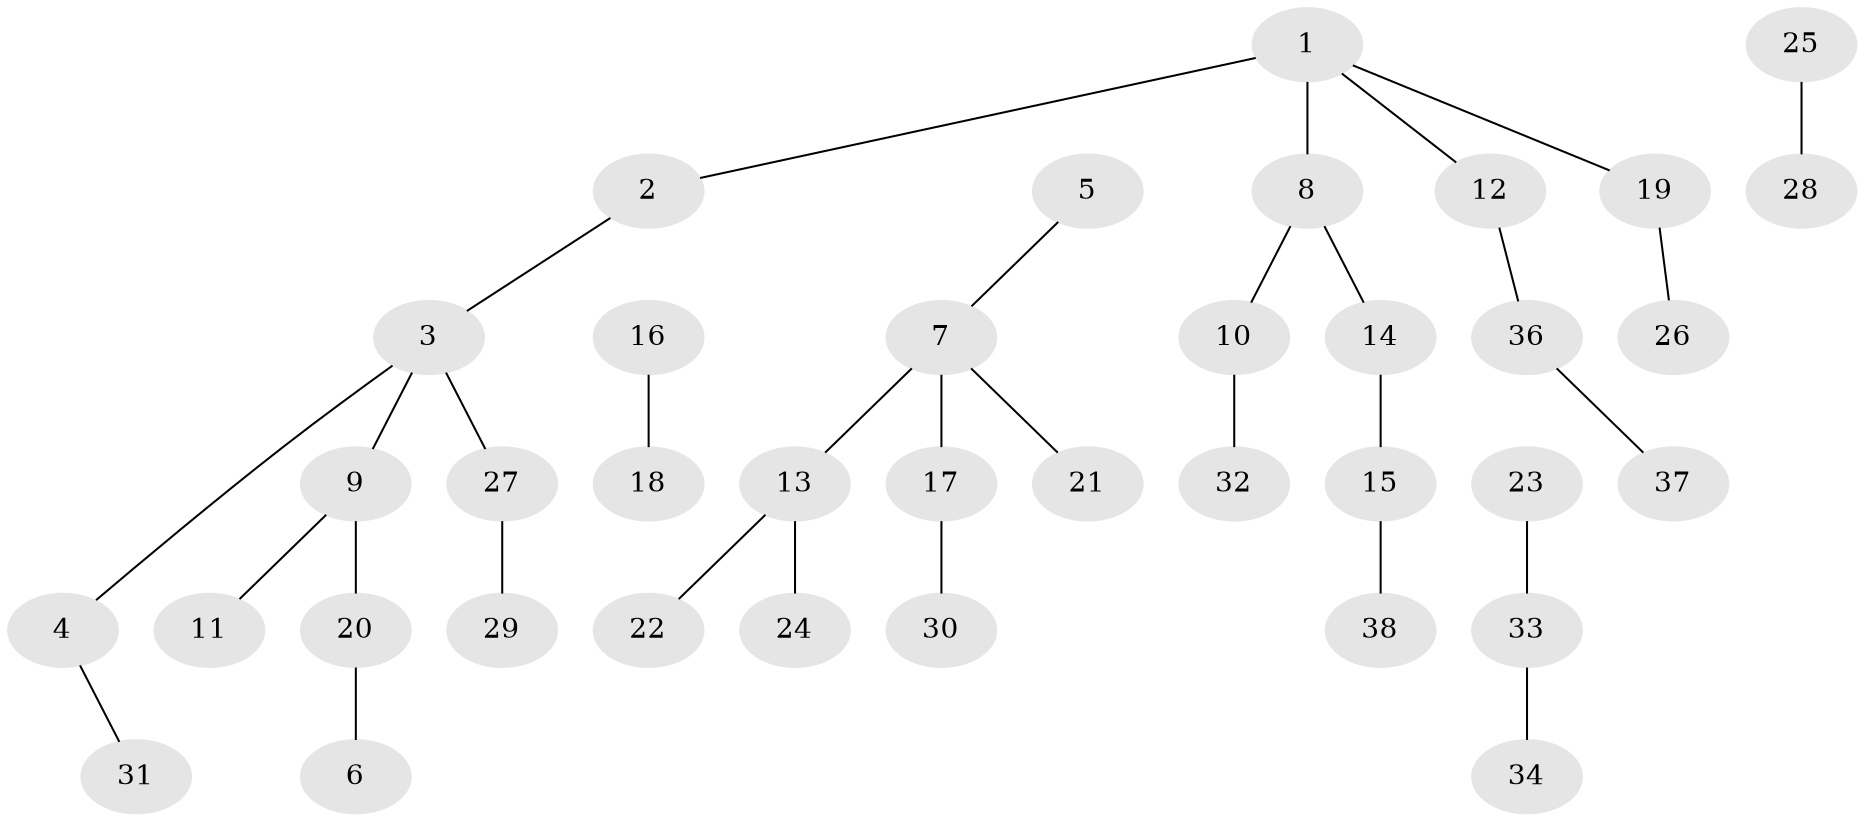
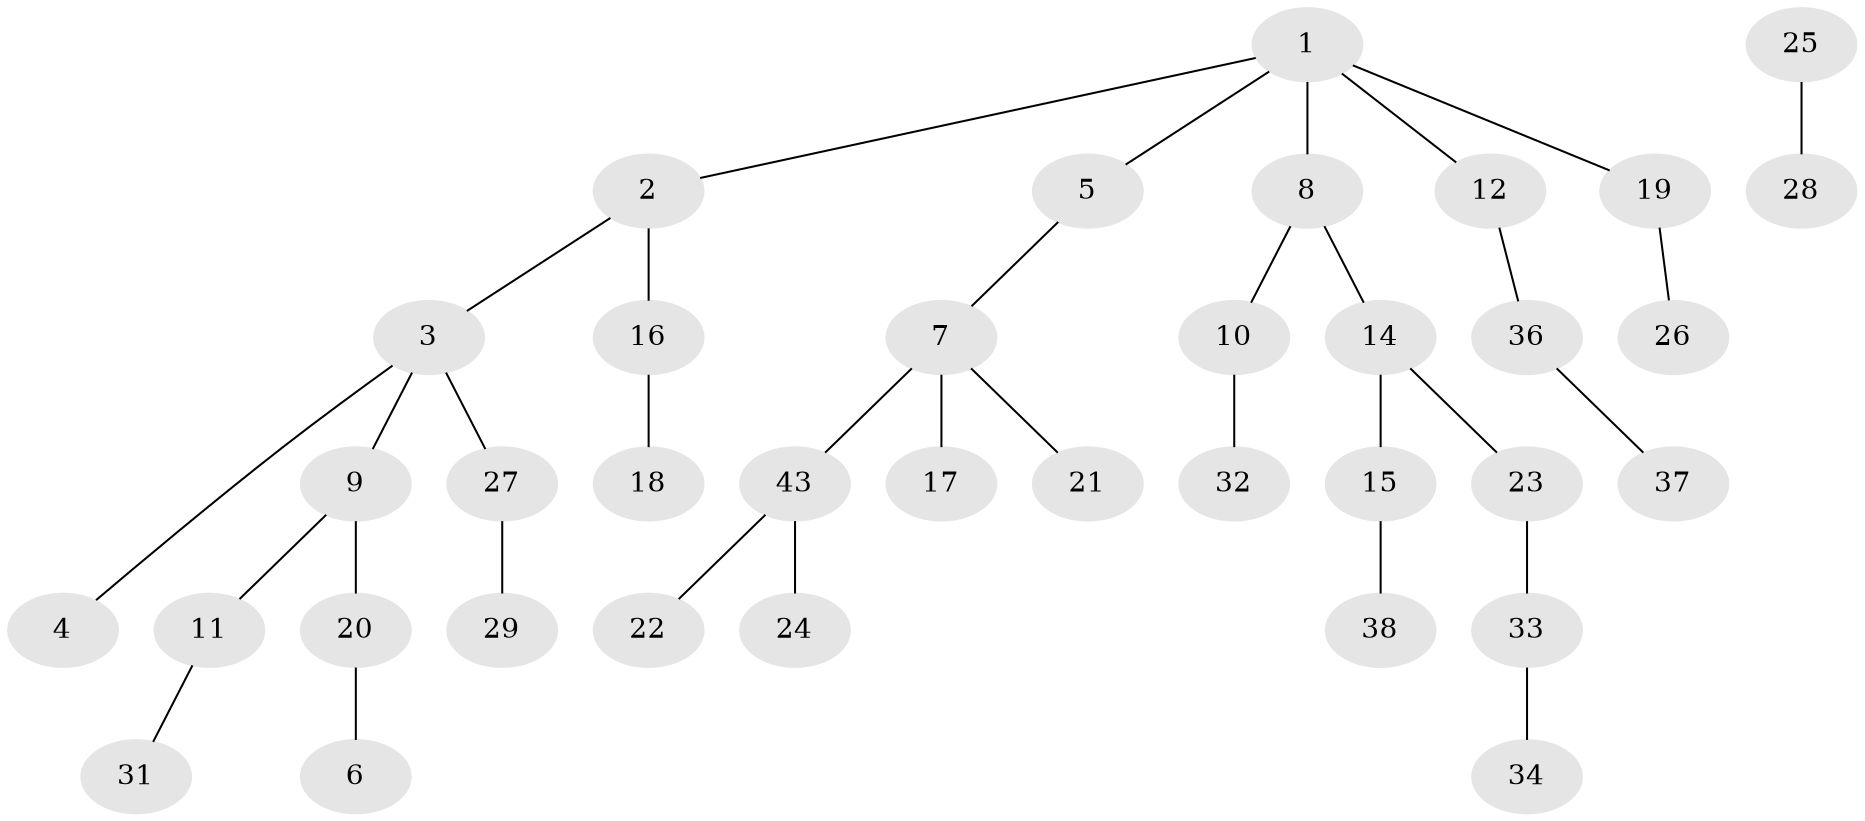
  graph {
    node [color=gray90 style=filled]
    edge [weight=1.0]
    1
    2
    5
    8
    12
    19
    3
    16
    7
    10
    14
    36
    26
    4
    9
    27
    18
    11
    20
    29
-   13
+   13 [label=43]
    17
    21
    22
    24
-   30
    32
    15
    23
    31
    6
    37
    38
    33
    25
    28
    34
    1 -- 2
+   1 -- 5
    1 -- 8
    1 -- 12
    1 -- 19
    2 -- 3
+   2 -- 16
    5 -- 7
    8 -- 10
    8 -- 14
    12 -- 36
    19 -- 26
    3 -- 4
    3 -- 9
    3 -- 27
    16 -- 18
    7 -- 13
    7 -- 17 [weight=2.0]
    7 -- 21
    10 -- 32
    14 -- 15
+   14 -- 23
    36 -- 37
    9 -- 11
    9 -- 20 [weight=2.0]
    27 -- 29
-   4 -- 31
+   11 -- 31
    20 -- 6
    13 -- 22
    13 -- 24
-   17 -- 30
    15 -- 38
    23 -- 33 [weight=3.0]
    33 -- 34
    25 -- 28
  }
